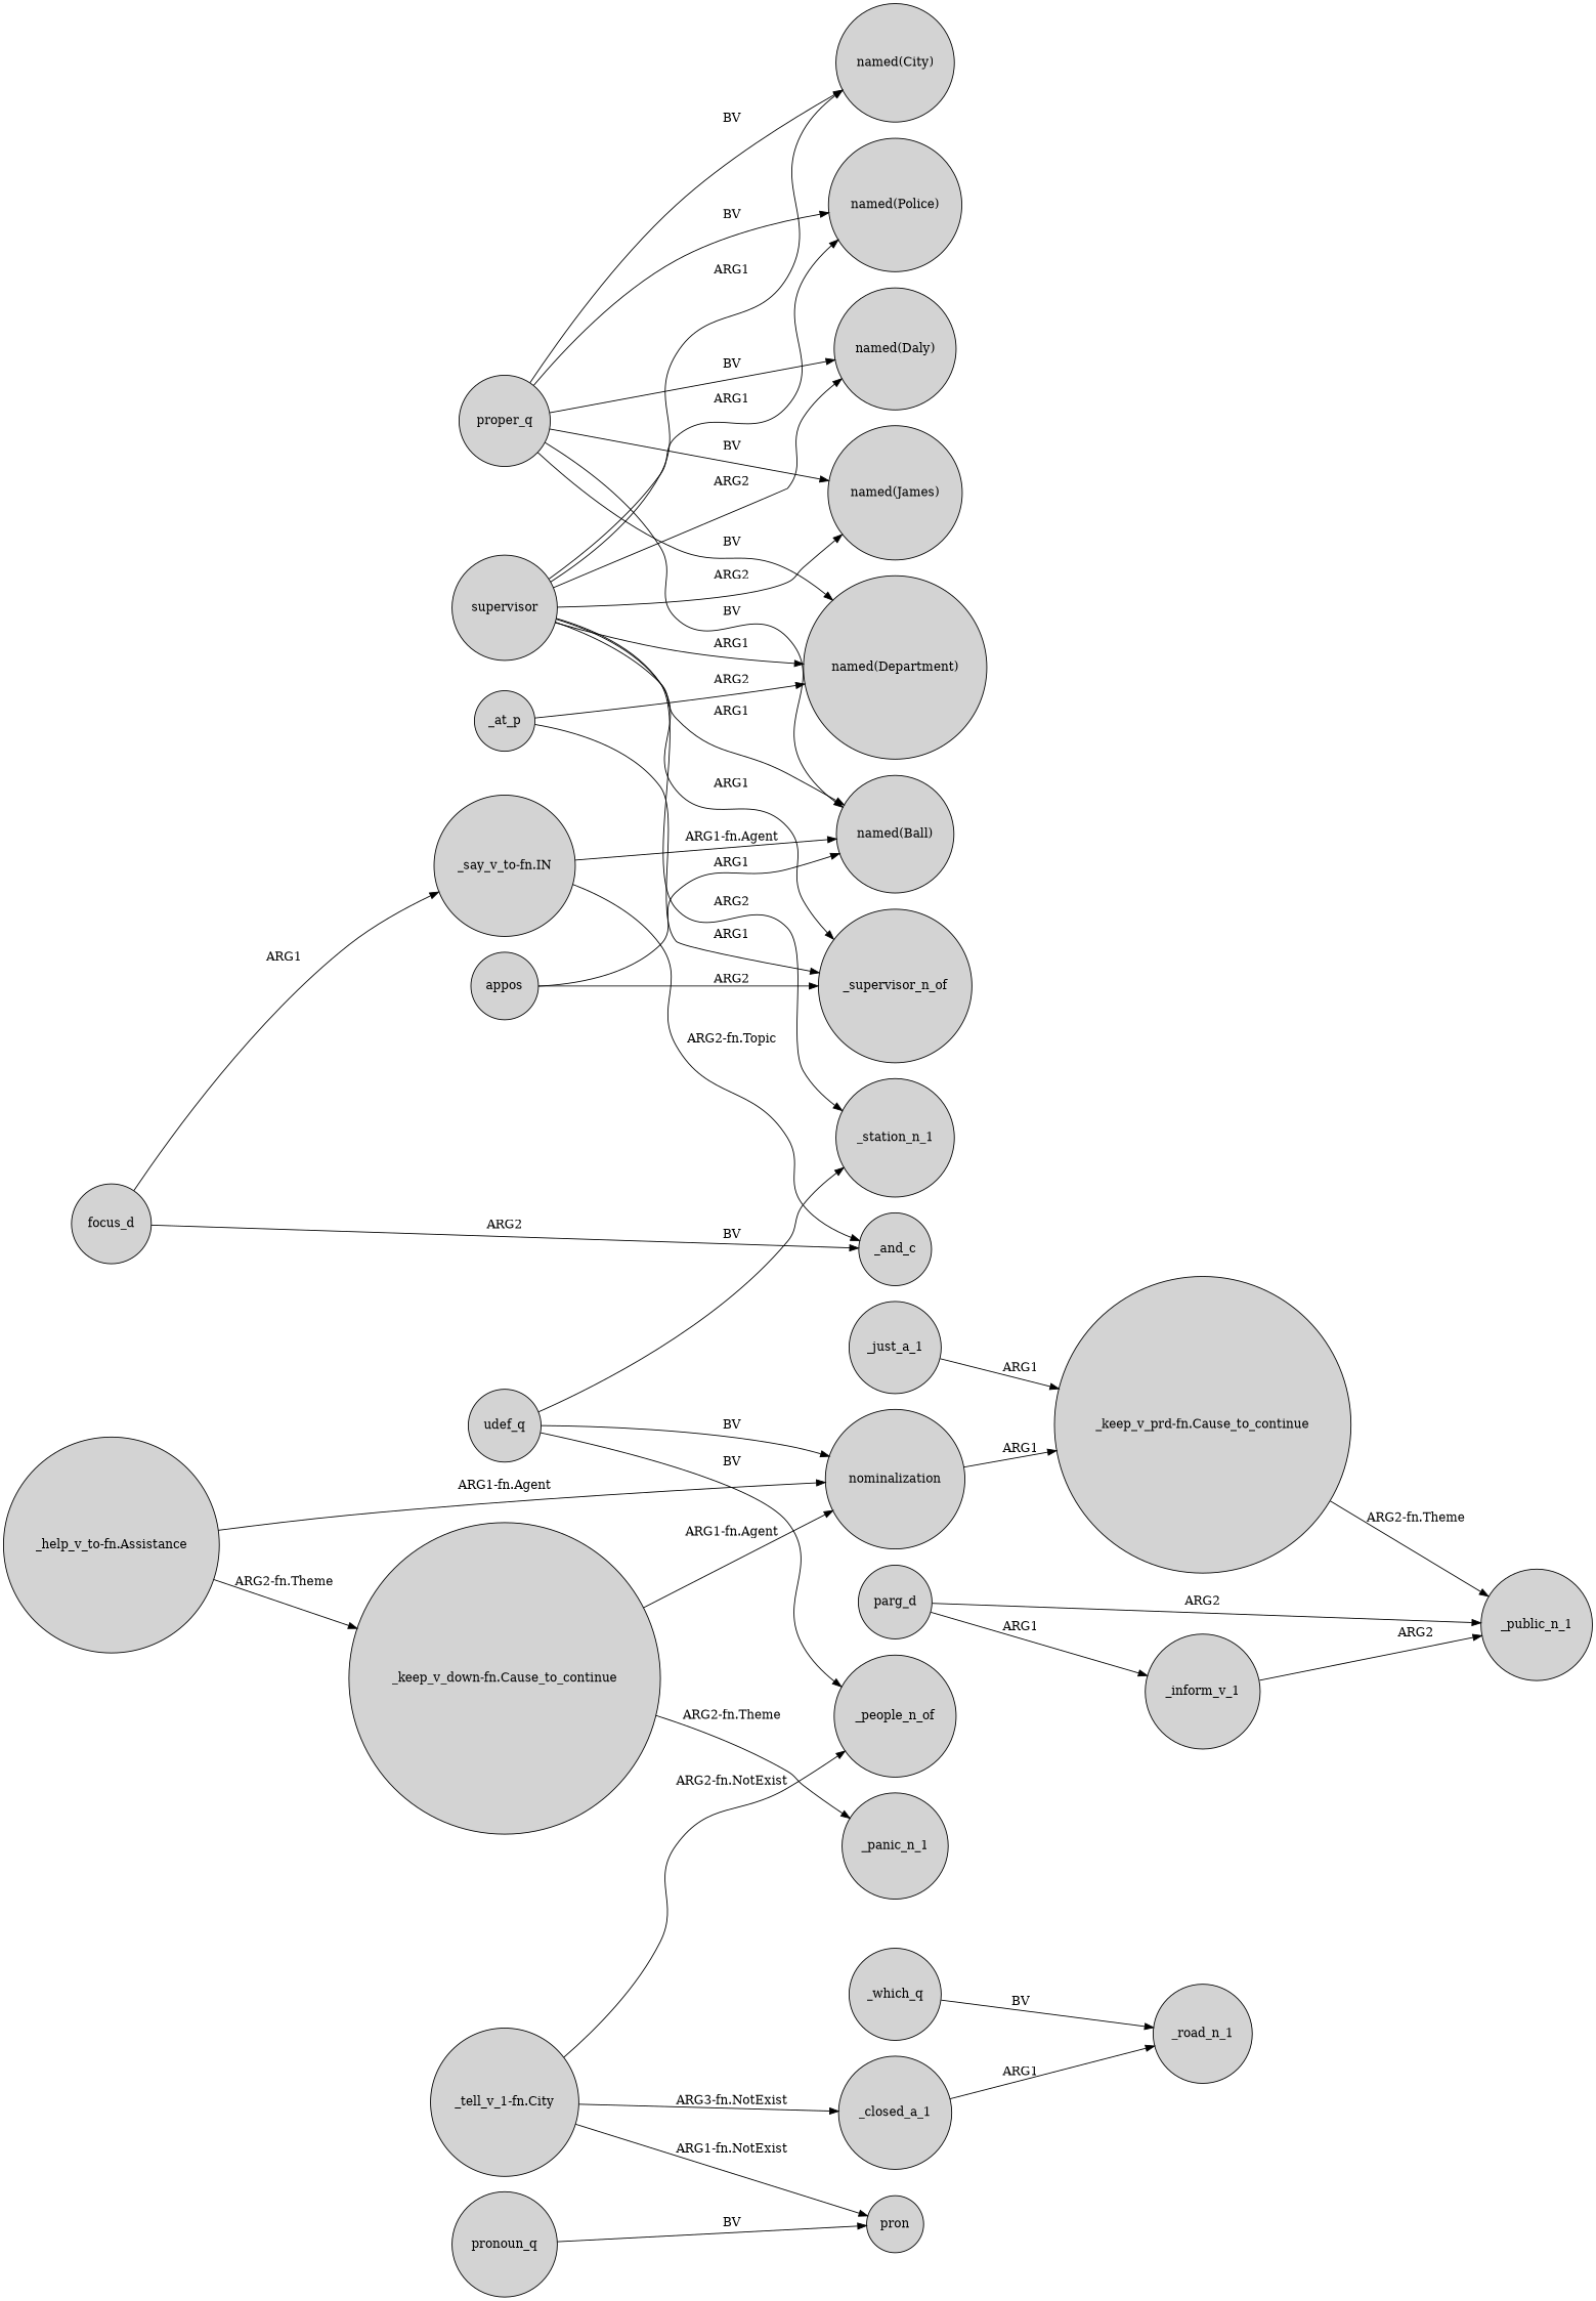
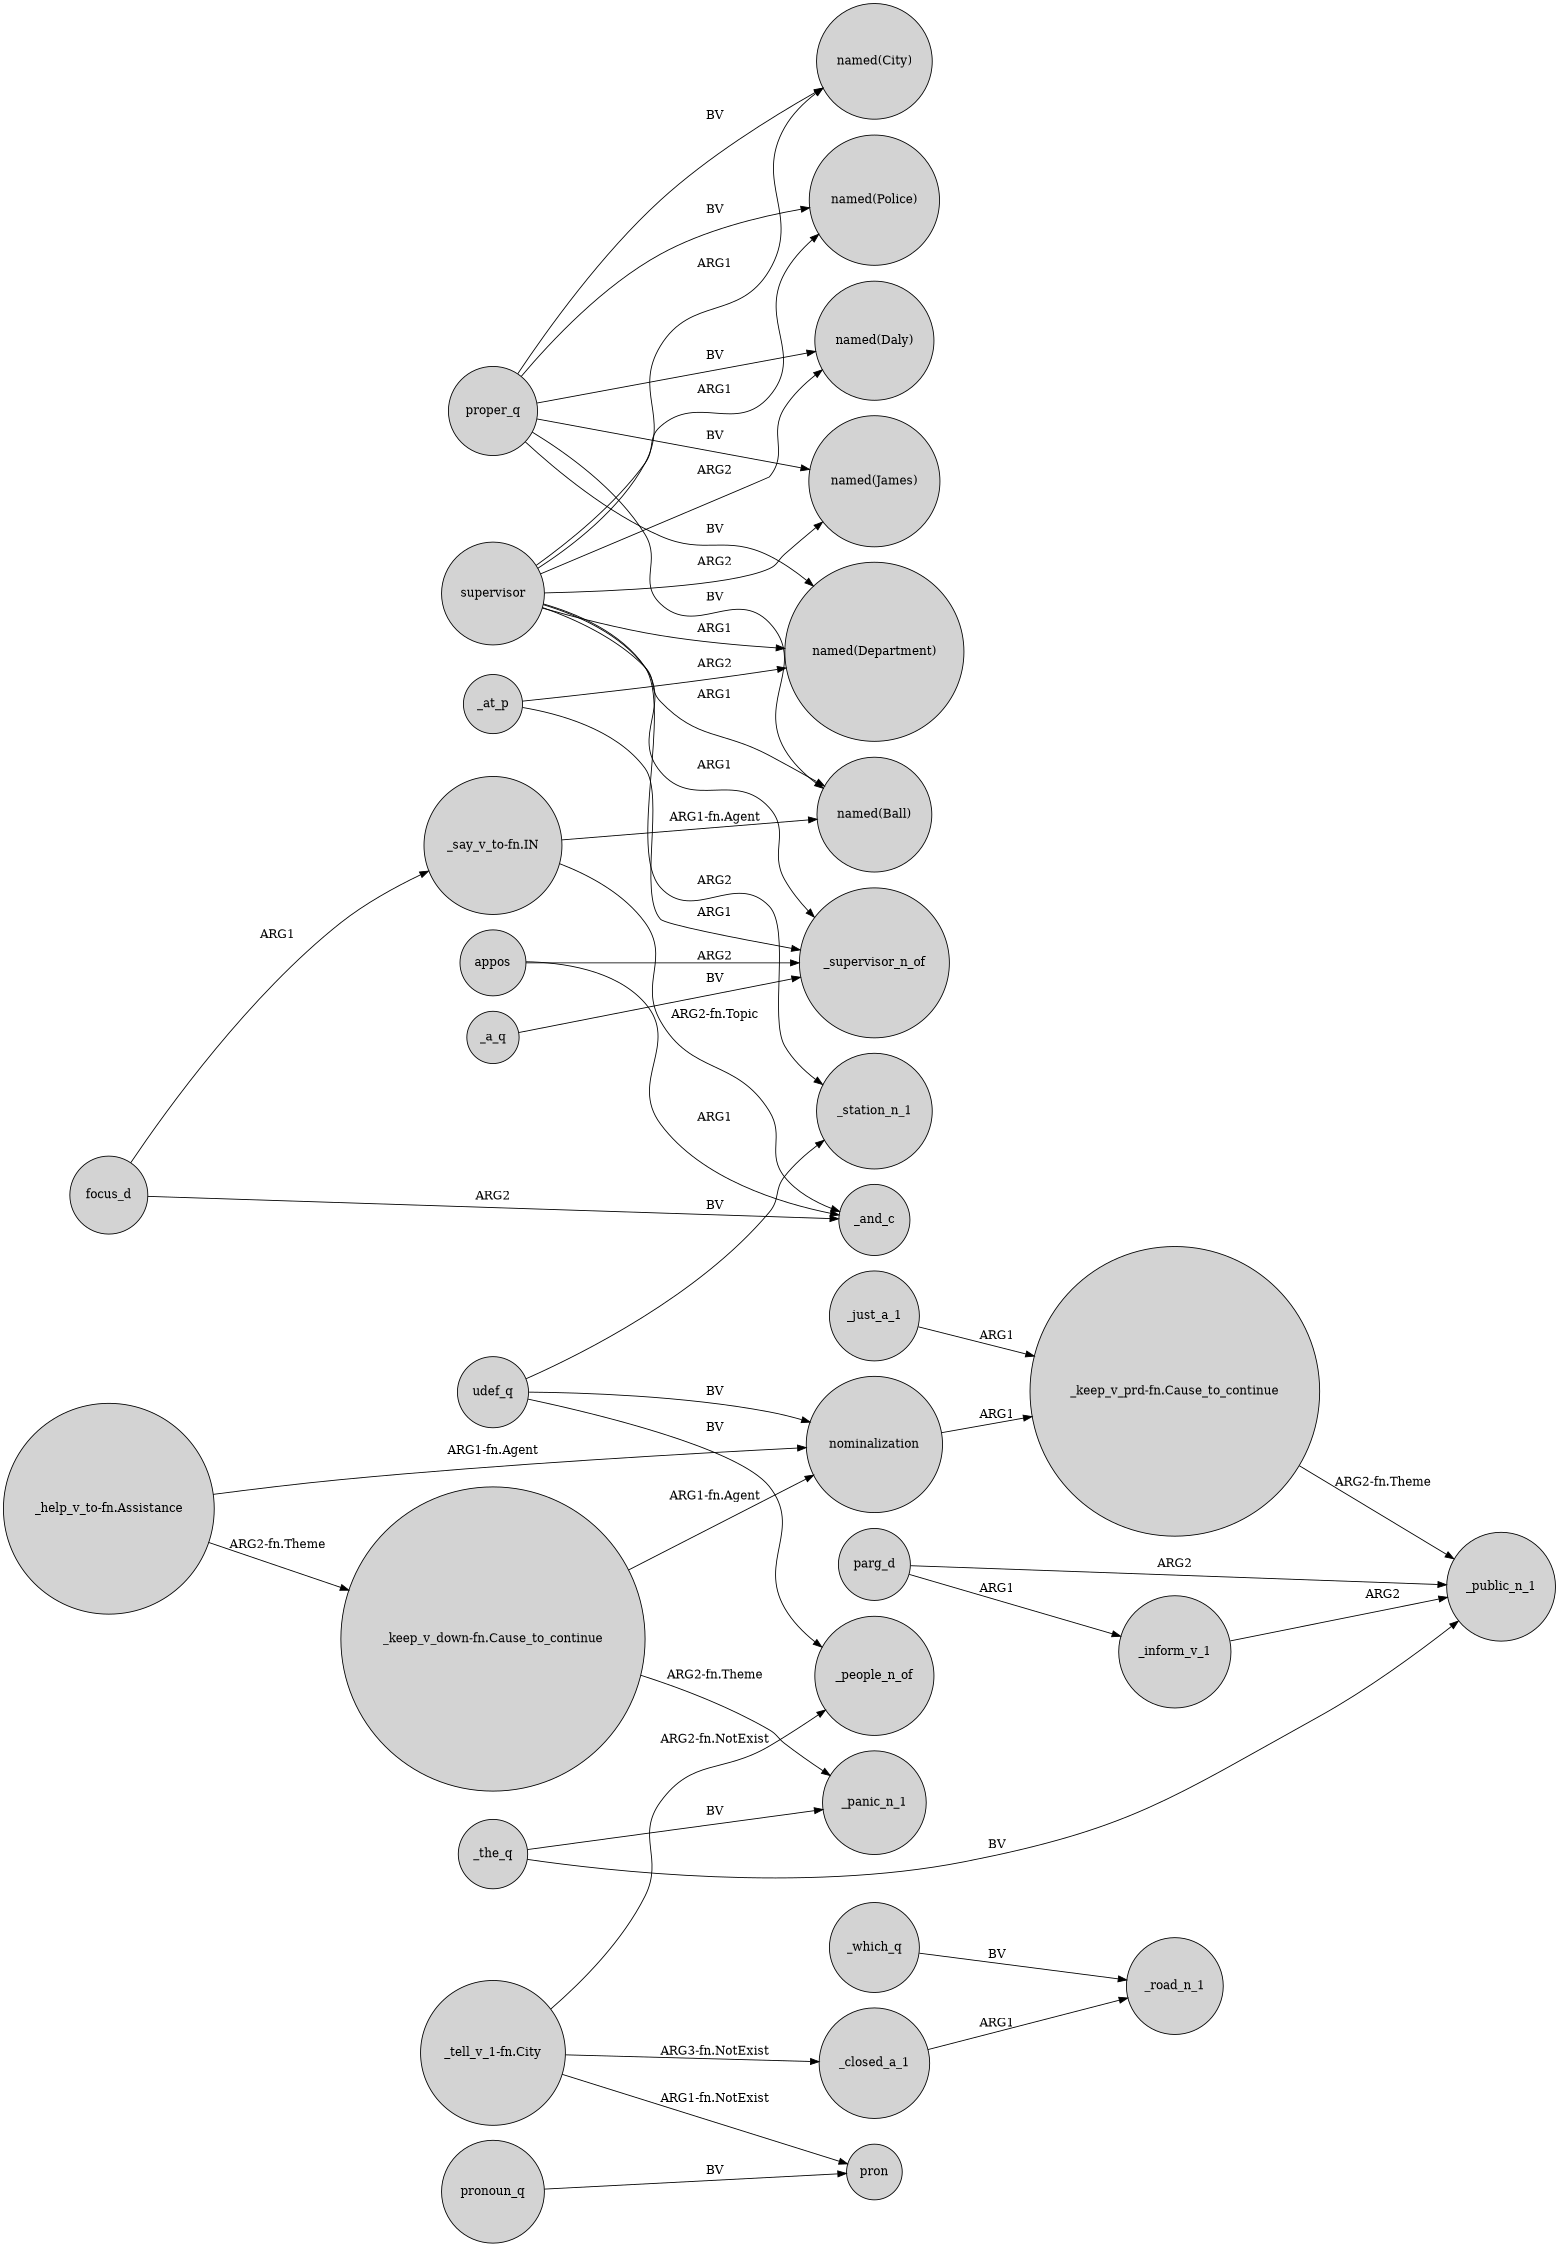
  digraph {
    rankdir=LR
    node [shape=circle style=filled]
    "_say_v_to-fn.IN"
    "named(Ball)"
    _and_c
    _closed_a_1
    _road_n_1
    n6 [label=supervisor]
    "named(Police)"
    _supervisor_n_of
    "named(Daly)"
    "named(James)"
    "named(Department)"
    "named(City)"
    _station_n_1
+   _a_q
    proper_q
    "_help_v_to-fn.Assistance"
    nominalization
    "_keep_v_down-fn.Cause_to_continue"
    "_keep_v_prd-fn.Cause_to_continue"
    _panic_n_1
    _public_n_1
    _at_p
    _inform_v_1
    focus_d
    parg_d
    udef_q
    _people_n_of
+   _the_q
    _just_a_1
    pronoun_q
    pron
    _which_q
    appos
    n34 [label="_tell_v_1-fn.City"]
    "_say_v_to-fn.IN" -> "named(Ball)" [label="ARG1-fn.Agent"]
    "_say_v_to-fn.IN" -> _and_c [label="ARG2-fn.Topic"]
    _closed_a_1 -> _road_n_1 [label=ARG1]
    n6 -> "named(Ball)" [label=ARG1]
    n6 -> "named(Police)" [label=ARG1]
    n6 -> _supervisor_n_of [label=ARG1]
    n6 -> "named(Daly)" [label=ARG2]
    n6 -> "named(James)" [label=ARG2]
    n6 -> "named(Department)" [label=ARG1]
    n6 -> "named(City)" [label=ARG1]
    n6 -> _station_n_1 [label=ARG2]
+   _a_q -> _supervisor_n_of [label=BV]
    proper_q -> "named(Ball)" [label=BV]
    proper_q -> "named(Police)" [label=BV]
    proper_q -> "named(Daly)" [label=BV]
    proper_q -> "named(James)" [label=BV]
    proper_q -> "named(Department)" [label=BV]
    proper_q -> "named(City)" [label=BV]
    "_help_v_to-fn.Assistance" -> nominalization [label="ARG1-fn.Agent"]
    "_help_v_to-fn.Assistance" -> "_keep_v_down-fn.Cause_to_continue" [label="ARG2-fn.Theme"]
    nominalization -> "_keep_v_prd-fn.Cause_to_continue" [label=ARG1]
    "_keep_v_down-fn.Cause_to_continue" -> nominalization [label="ARG1-fn.Agent"]
    "_keep_v_down-fn.Cause_to_continue" -> _panic_n_1 [label="ARG2-fn.Theme"]
    "_keep_v_prd-fn.Cause_to_continue" -> _public_n_1 [label="ARG2-fn.Theme"]
    _at_p -> _supervisor_n_of [label=ARG1]
    _at_p -> "named(Department)" [label=ARG2]
    _inform_v_1 -> _public_n_1 [label=ARG2]
    focus_d -> "_say_v_to-fn.IN" [label=ARG1]
    focus_d -> _and_c [label=ARG2]
    parg_d -> _public_n_1 [label=ARG2]
    parg_d -> _inform_v_1 [label=ARG1]
    udef_q -> _station_n_1 [label=BV]
    udef_q -> nominalization [label=BV]
    udef_q -> _people_n_of [label=BV]
+   _the_q -> _panic_n_1 [label=BV]
+   _the_q -> _public_n_1 [label=BV]
    _just_a_1 -> "_keep_v_prd-fn.Cause_to_continue" [label=ARG1]
    pronoun_q -> pron [label=BV]
    _which_q -> _road_n_1 [label=BV]
-   appos -> "named(Ball)" [label=ARG1]
+   appos -> _and_c [label=ARG1]
    appos -> _supervisor_n_of [label=ARG2]
    n34 -> _closed_a_1 [label="ARG3-fn.NotExist"]
    n34 -> _people_n_of [label="ARG2-fn.NotExist"]
    n34 -> pron [label="ARG1-fn.NotExist"]
  }
